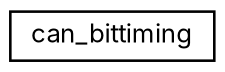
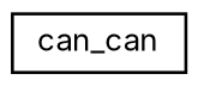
  digraph {
    rankdir=TB
    fontname=Inter
-   n1 [color=black fillcolor=white fontname=Inter fontsize=10 height=0.2 label=can_bittiming shape=record style=filled width=0.4]
+   n1 [color=black fillcolor=white fontname=Inter fontsize=10 height=0.2 label=can_can shape=record style=filled width=0.4]
  }
